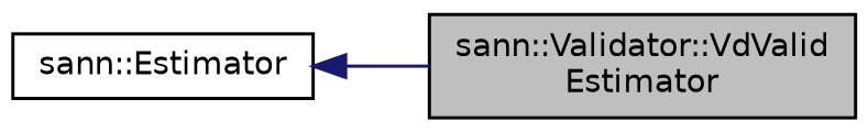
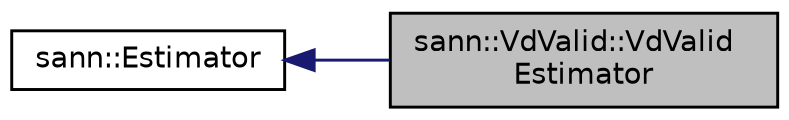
  digraph {
    rankdir=LR
    node [color=black fontname=Helvetica fontsize=10 shape=record style=filled]
-   n1 [fillcolor=grey75 fontcolor=black height=0.2 label="sann::Validator::VdValid\lEstimator" width=0.4]
+   n1 [fillcolor=grey75 fontcolor=black height=0.2 label="sann::VdValid::VdValid\lEstimator" width=0.4]
    n2 [fillcolor=white height=0.2 label="sann::Estimator" width=0.4]
    n2 -> n1 [color=midnightblue dir=back fontname=Helvetica fontsize=10 labelfontname=Helvetica labelfontsize=10 style=solid]
  }
